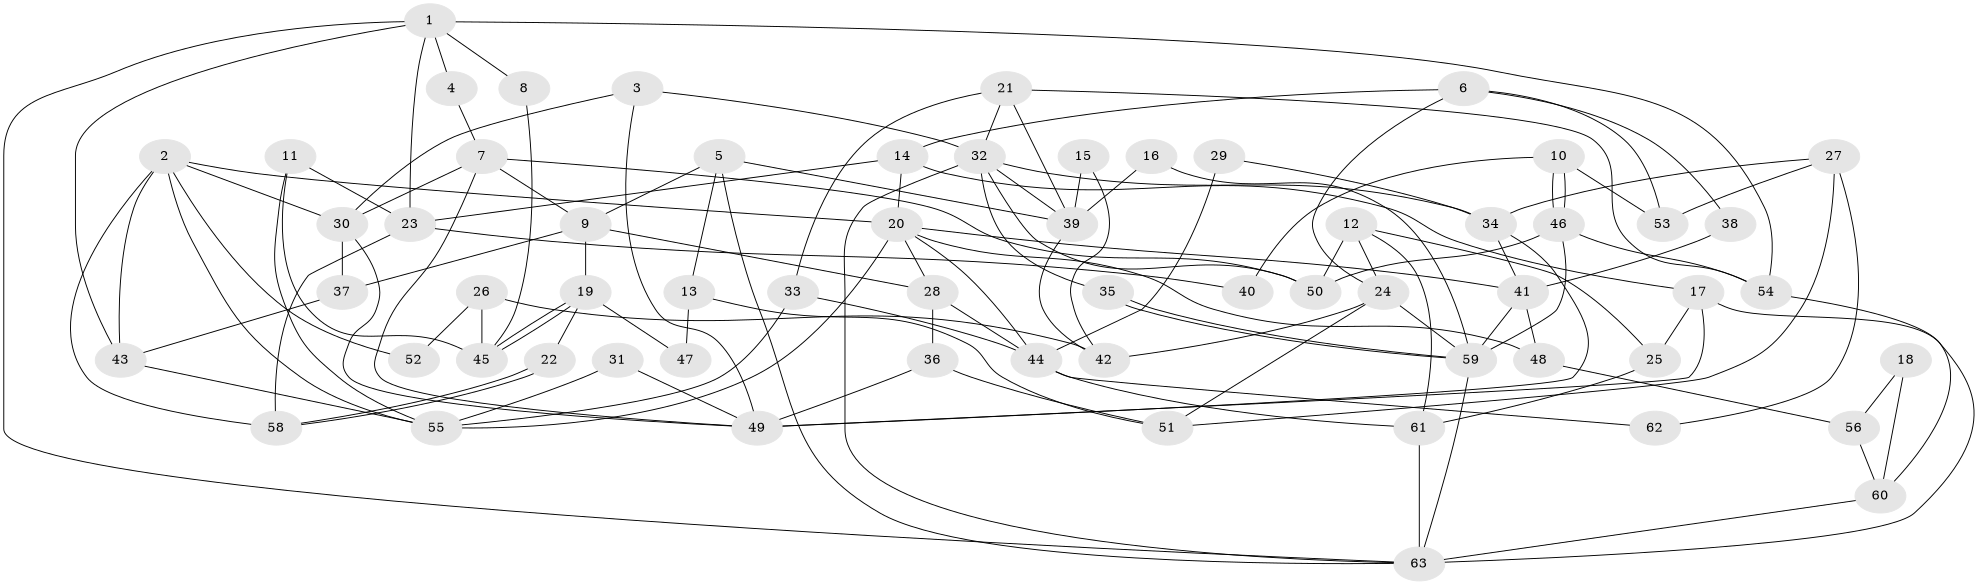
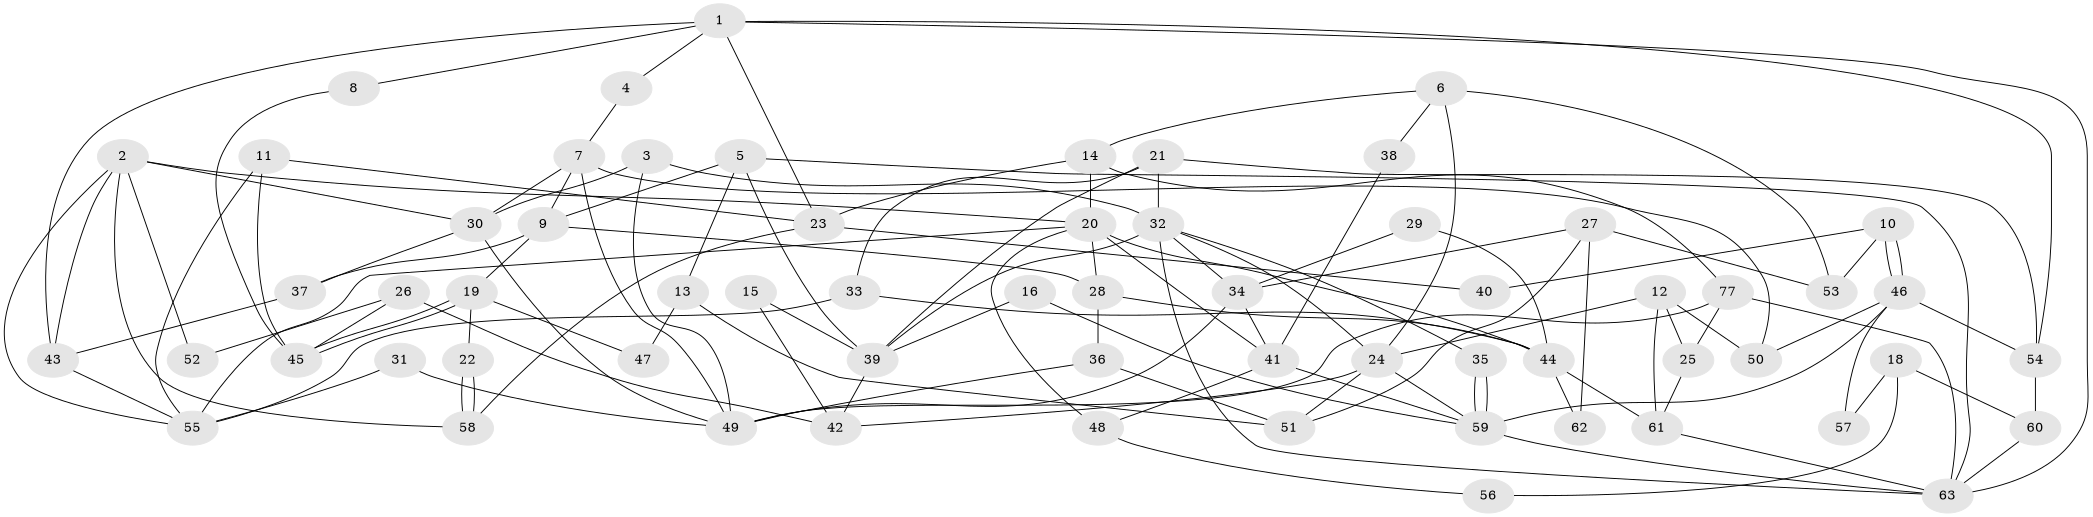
  graph {
    node [color=gray90 style=filled]
    1
    4
    8
    23
    43
    54
    63
    7
    45
    58
    40
    55
    60
    2
    20
    30
    52
    28
    41
    44
    48
    49
    37
    3
    32
    39
    50
    34
    35
    9
    5
    13
    19
    47
    51
    42
    6
    14
    24
    38
    53
-   17
+   17 [label=77]
    59
    22
    36
    10
    46
+   57
    11
    12
    25
    61
    15
    16
    18
    56
    62
    21
    33
    26
    27
    29
    31
    1 -- 4
    1 -- 8
    1 -- 23
    1 -- 43
    1 -- 54
    1 -- 63
    4 -- 7
    8 -- 45
    23 -- 58
    23 -- 40
    43 -- 55
    54 -- 60
    7 -- 30
    7 -- 49
    7 -- 50
    7 -- 9
    60 -- 63
    2 -- 43
    2 -- 58
    2 -- 55
    2 -- 20
    2 -- 30
    2 -- 52
    20 -- 55
    20 -- 28
    20 -- 41
    20 -- 44
    20 -- 48
    30 -- 49
    30 -- 37
    28 -- 44
    28 -- 36
    41 -- 48
    41 -- 59
    44 -- 61
    44 -- 62
    48 -- 56
    37 -- 43
    3 -- 30
    3 -- 49
    3 -- 32
    32 -- 63
    32 -- 39
-   32 -- 50
+   32 -- 24
    32 -- 34
    32 -- 35
    39 -- 42
    34 -- 41
    34 -- 49
    35 -- 59
    35 -- 59
    9 -- 28
    9 -- 37
    9 -- 19
    5 -- 63
    5 -- 39
    5 -- 9
    5 -- 13
    13 -- 47
    13 -- 51
    19 -- 45
    19 -- 45
    19 -- 47
    19 -- 22
    6 -- 14
    6 -- 24
    6 -- 38
    6 -- 53
    14 -- 23
    14 -- 20
    14 -- 17
    24 -- 51
    24 -- 42
    24 -- 59
    38 -- 41
    17 -- 63
    17 -- 49
    17 -- 25
    59 -- 63
    22 -- 58
    22 -- 58
    36 -- 49
    36 -- 51
    10 -- 40
    10 -- 53
    10 -- 46
    10 -- 46
    46 -- 54
    46 -- 50
    46 -- 59
+   46 -- 57
    11 -- 23
    11 -- 45
    11 -- 55
    12 -- 50
    12 -- 24
    12 -- 25
    12 -- 61
    25 -- 61
    61 -- 63
    15 -- 39
    15 -- 42
    16 -- 39
    16 -- 59
    18 -- 60
+   18 -- 57
    18 -- 56
-   56 -- 60
    21 -- 54
    21 -- 32
    21 -- 39
    21 -- 33
    33 -- 55
    33 -- 44
    26 -- 45
    26 -- 52
    26 -- 42
    27 -- 34
    27 -- 51
    27 -- 53
    27 -- 62
    29 -- 44
    29 -- 34
    31 -- 55
    31 -- 49
  }
